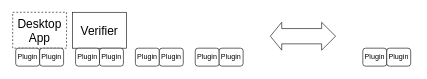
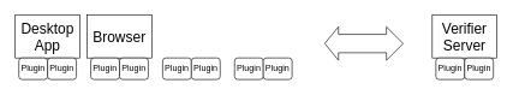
  <mxCell id="0" />
  <mxCell id="1" parent="0" />
- <mxCell id="2" value="&lt;font style=&quot;font-size: 20px;&quot;&gt;Desktop&lt;br&gt;App&lt;/font&gt;" style="rounded=0;whiteSpace=wrap;html=1;dashed=1;" vertex="1" parent="1"><mxGeometry x="20" y="20" width="90" height="60" as="geometry" /></mxCell>
- <mxCell id="3" value="&lt;span style=&quot;font-size: 20px;&quot;&gt;Verifier&lt;/span&gt;" style="rounded=0;whiteSpace=wrap;html=1;" vertex="1" parent="1"><mxGeometry x="120" y="20" width="90" height="60" as="geometry" /></mxCell>
+ <mxCell id="2" value="&lt;font style=&quot;font-size: 20px;&quot;&gt;Desktop&lt;br&gt;App&lt;/font&gt;" style="rounded=0;whiteSpace=wrap;html=1;" vertex="1" parent="1"><mxGeometry x="20" y="20" width="90" height="60" as="geometry" /></mxCell>
+ <mxCell id="3" value="&lt;span style=&quot;font-size: 20px;&quot;&gt;Browser&lt;/span&gt;" style="rounded=0;whiteSpace=wrap;html=1;" vertex="1" parent="1"><mxGeometry x="120" y="20" width="90" height="60" as="geometry" /></mxCell>
  <mxCell id="4" value="Plugin" style="rounded=1;whiteSpace=wrap;html=1;" vertex="1" parent="1"><mxGeometry x="25" y="80" width="40" height="30" as="geometry" /></mxCell>
  <mxCell id="5" value="Plugin" style="rounded=1;whiteSpace=wrap;html=1;" vertex="1" parent="1"><mxGeometry x="65" y="80" width="40" height="30" as="geometry" /></mxCell>
  <mxCell id="6" value="Plugin" style="rounded=1;whiteSpace=wrap;html=1;" vertex="1" parent="1"><mxGeometry x="125" y="80" width="40" height="30" as="geometry" /></mxCell>
  <mxCell id="7" value="Plugin" style="rounded=1;whiteSpace=wrap;html=1;" vertex="1" parent="1"><mxGeometry x="165" y="80" width="40" height="30" as="geometry" /></mxCell>
  <mxCell id="8" value="Plugin" style="rounded=1;whiteSpace=wrap;html=1;" vertex="1" parent="1"><mxGeometry x="225" y="80" width="40" height="30" as="geometry" /></mxCell>
  <mxCell id="9" value="Plugin" style="rounded=1;whiteSpace=wrap;html=1;" vertex="1" parent="1"><mxGeometry x="265" y="80" width="40" height="30" as="geometry" /></mxCell>
  <mxCell id="10" value="Plugin" style="rounded=1;whiteSpace=wrap;html=1;" vertex="1" parent="1"><mxGeometry x="325" y="80" width="40" height="30" as="geometry" /></mxCell>
  <mxCell id="11" value="Plugin" style="rounded=1;whiteSpace=wrap;html=1;" vertex="1" parent="1"><mxGeometry x="365" y="80" width="40" height="30" as="geometry" /></mxCell>
+ <mxCell id="12" value="&lt;span style=&quot;font-size: 20px;&quot;&gt;Verifier&lt;br&gt;Server&lt;/span&gt;" style="rounded=0;whiteSpace=wrap;html=1;" vertex="1" parent="1"><mxGeometry x="600" y="20" width="90" height="60" as="geometry" /></mxCell>
  <mxCell id="13" value="Plugin" style="rounded=1;whiteSpace=wrap;html=1;" vertex="1" parent="1"><mxGeometry x="605" y="80" width="40" height="30" as="geometry" /></mxCell>
  <mxCell id="14" value="Plugin" style="rounded=1;whiteSpace=wrap;html=1;" vertex="1" parent="1"><mxGeometry x="645" y="80" width="40" height="30" as="geometry" /></mxCell>
  <mxCell id="15" value="" style="shape=flexArrow;endArrow=classic;startArrow=classic;html=1;rounded=0;width=25.556;endSize=7.444;" edge="1" parent="1"><mxGeometry width="100" height="100" relative="1" as="geometry"><mxPoint x="450" y="60" as="sourcePoint" /><mxPoint x="560" y="60" as="targetPoint" /></mxGeometry></mxCell>
